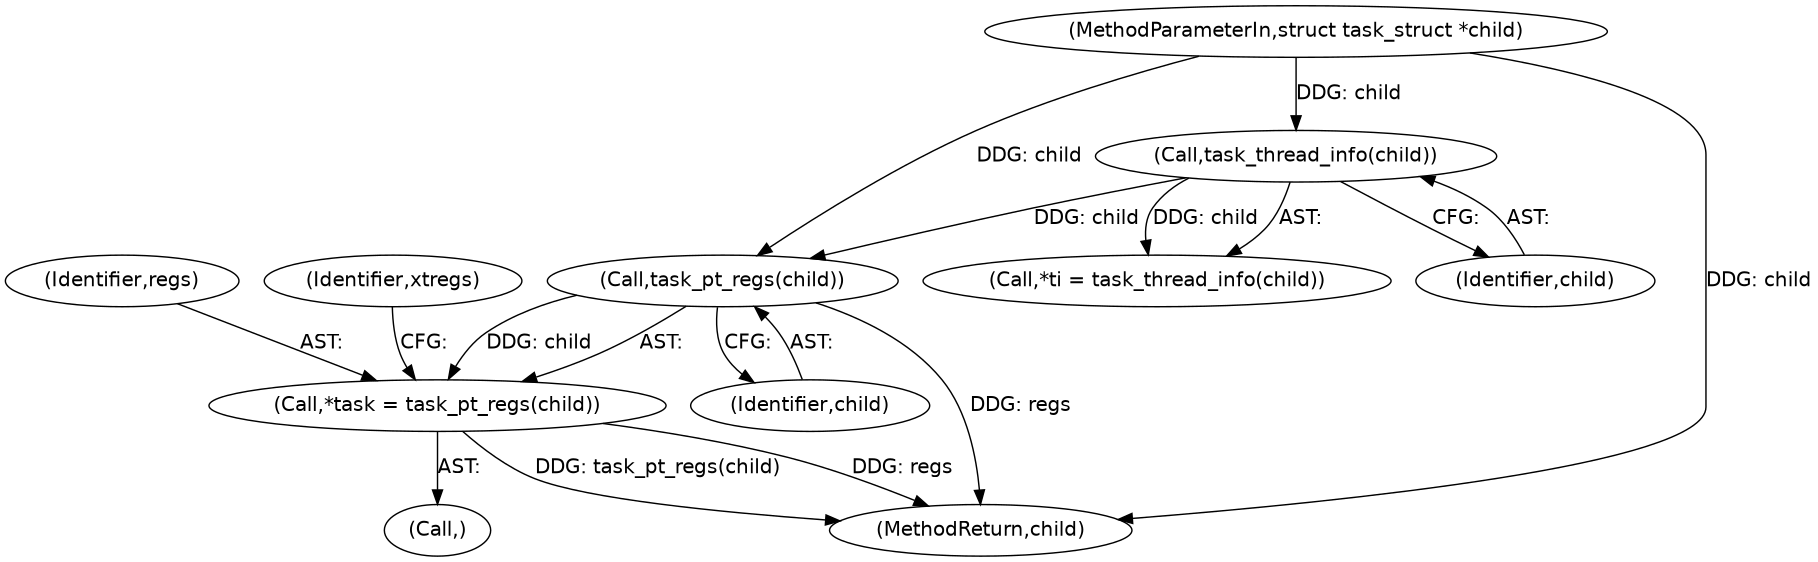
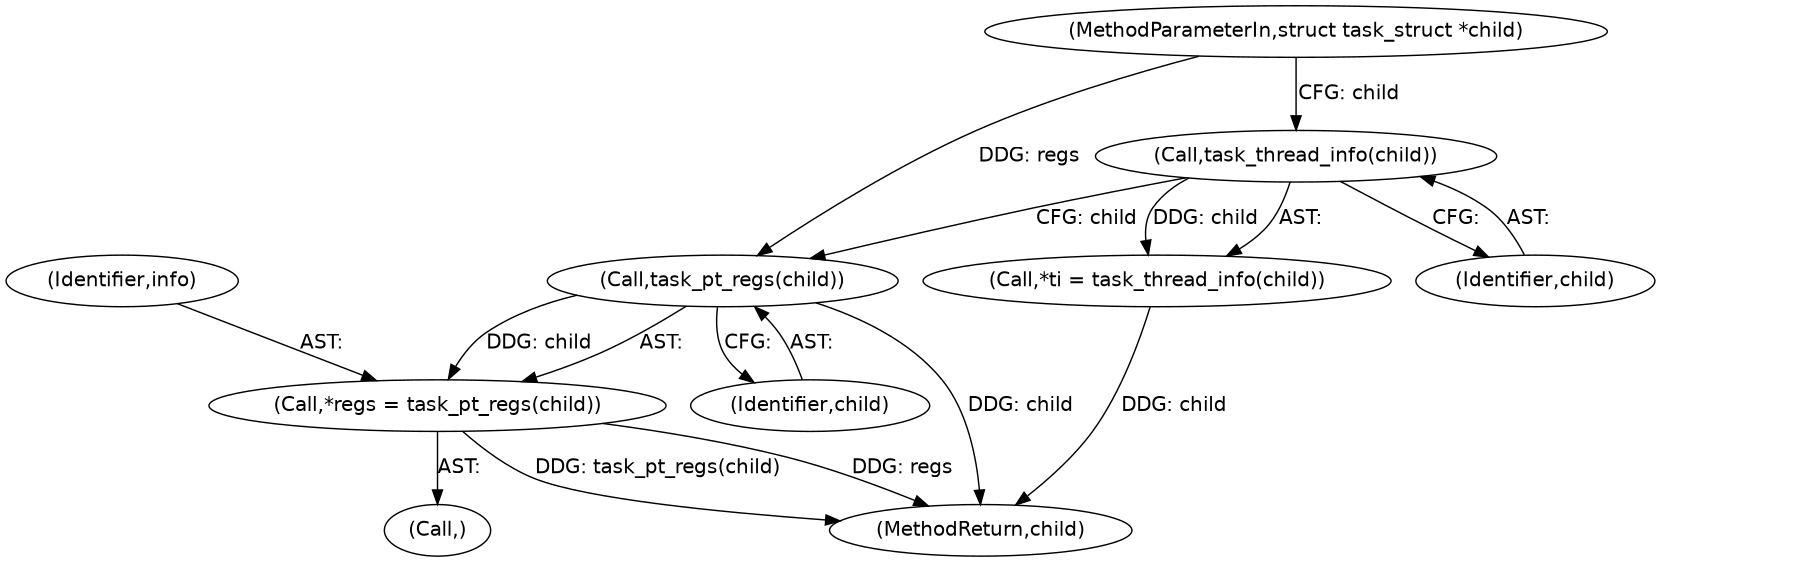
  digraph {
    fontname="DejaVu Sans"
    node [fontname="DejaVu Sans"]
    edge [fontname="DejaVu Sans"]
-   n1 [label="(Call,*task = task_pt_regs(child))"]
+   n1 [label="(Call,*regs = task_pt_regs(child))"]
    n2 [label="(MethodReturn,child)"]
    n3 [label="(Call,)"]
    n4 [label="(Call,task_pt_regs(child))"]
    n5 [label="(Identifier,child)"]
    n6 [label="(Call,task_thread_info(child))"]
    n7 [label="(Identifier,child)"]
    n8 [label="(Call,*ti = task_thread_info(child))"]
    n9 [label="(MethodParameterIn,struct task_struct *child)"]
-   n10 [label="(Identifier,regs)"]
-   n11 [label="(Identifier,xtregs)"]
+   n10 [label="(Identifier,info)"]
    n1 -> n2 [label="DDG: regs"]
    n1 -> n2 [label="DDG: task_pt_regs(child)"]
    n1 -> n3 [label="AST: "]
    n4 -> n1 [label="AST: "]
    n4 -> n1 [label="DDG: child"]
-   n4 -> n2 [label="DDG: regs"]
+   n4 -> n2 [label="DDG: child"]
    n4 -> n5 [label="CFG: "]
    n5 -> n4 [label="AST: "]
-   n6 -> n4 [label="DDG: child"]
+   n6 -> n4 [label="CFG: child"]
    n6 -> n7 [label="CFG: "]
    n6 -> n8 [label="AST: "]
    n6 -> n8 [label="DDG: child"]
    n7 -> n6 [label="AST: "]
-   n9 -> n2 [label="DDG: child"]
-   n9 -> n4 [label="DDG: child"]
-   n9 -> n6 [label="DDG: child"]
+   n8 -> n2 [label="DDG: child"]
+   n9 -> n4 [label="DDG: regs"]
+   n9 -> n6 [label="CFG: child"]
    n10 -> n1 [label="AST: "]
-   n11 -> n1 [label="CFG: "]
  }
